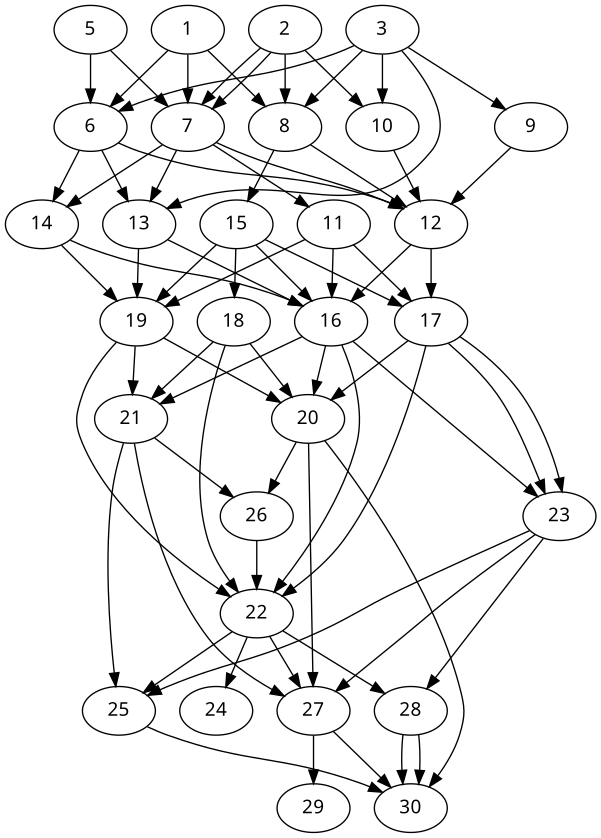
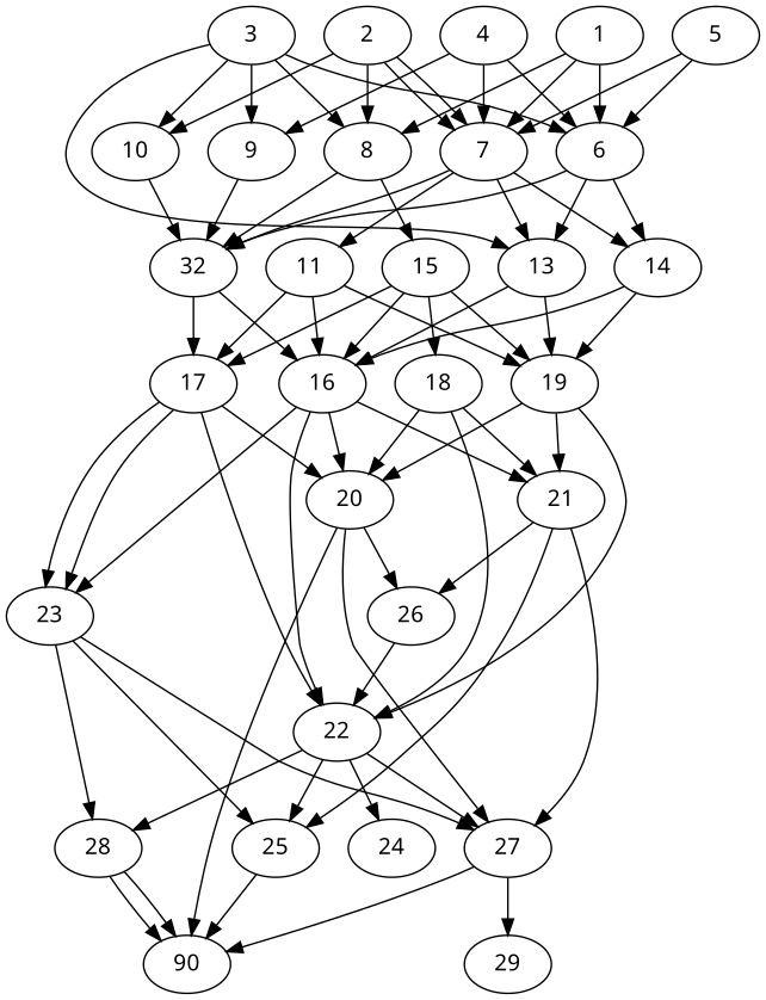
  digraph {
    fontname="Noto Sans"
    node [alpha=0.08 fontname="Noto Sans"]
    edge [fontname="Noto Sans"]
    1 [alpha=0.17 expect_size=29223936]
    6 [alpha=0.07 expect_size=20970496]
    7 [alpha=0.01 expect_size=41167872]
    8 [alpha=0.09 expect_size=30544896]
-   12 [expect_size=13888512]
+   12 [expect_size=13888512 label=32]
    13 [alpha=0.05 expect_size=43963392]
    14 [alpha=0.14 expect_size=16398336]
    11 [alpha=0.12 expect_size=21579776]
    15 [alpha=0.09 expect_size=36412416]
    16 [alpha=0.18 expect_size=15940608]
    17 [alpha=0.16 expect_size=31878144]
    19 [alpha=0.16 expect_size=8282112]
    18 [alpha=0.17 expect_size=33847296]
    2 [alpha=0.13 expect_size=20946944]
    10 [alpha=0.13 expect_size=21704704]
    3 [expect_size=10596352]
    9 [alpha=0.01 expect_size=10987520]
+   4 [expect_size=16005120]
    5 [alpha=0.11 expect_size=27974656]
    20 [alpha=0.04 expect_size=11169792]
    21 [alpha=0.01 expect_size=42676224]
    22 [alpha=0.06 expect_size=22647808]
    23 [alpha=0.12 expect_size=42529792]
    26 [alpha=0.12 expect_size=13424640]
    27 [alpha=0.14 expect_size=9468928]
-   30 [alpha=0.06 expect_size=30629888]
+   30 [alpha=0.06 expect_size=30629888 label=90]
    25 [alpha=0.04 expect_size=39809024]
    24 [alpha=0.03 expect_size=7607296]
    28 [expect_size=47799296]
    29 [alpha=0.04 expect_size=40078336]
    1 -> 6
    1 -> 7
    1 -> 8
    6 -> 12
    6 -> 13
    6 -> 14
    7 -> 12
    7 -> 13
    7 -> 14
    7 -> 11
    8 -> 12
    8 -> 15
    12 -> 16
    12 -> 17
    13 -> 16
    13 -> 19
    14 -> 16
    14 -> 19
    11 -> 16
    11 -> 17
    11 -> 19
    15 -> 16
    15 -> 17
    15 -> 19
    15 -> 18
    16 -> 20
    16 -> 21
    16 -> 22
    16 -> 23
    17 -> 20
    17 -> 22
    17 -> 23
    17 -> 23
    19 -> 20
    19 -> 21
    19 -> 22
    18 -> 20
    18 -> 21
    18 -> 22
    2 -> 7
    2 -> 7
    2 -> 8
    2 -> 10
    10 -> 12
    3 -> 6
    3 -> 8
    3 -> 13
    3 -> 10
    3 -> 9
    9 -> 12
+   4 -> 6
+   4 -> 7
+   4 -> 9
    5 -> 6
    5 -> 7
    20 -> 26
    20 -> 27
    20 -> 30
    21 -> 26
    21 -> 27
    21 -> 25
    22 -> 27
    22 -> 25
    22 -> 24
    22 -> 28
    23 -> 27
    23 -> 25
    23 -> 28
    26 -> 22
    27 -> 30
    27 -> 29
    25 -> 30
    28 -> 30
    28 -> 30
  }
